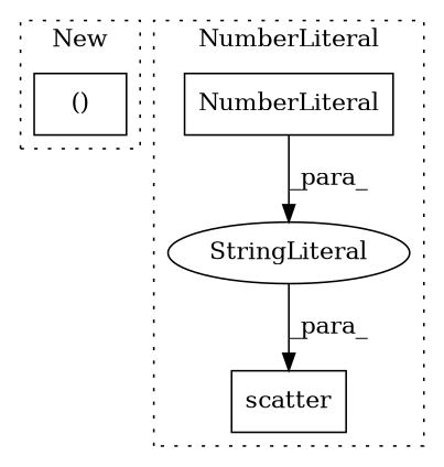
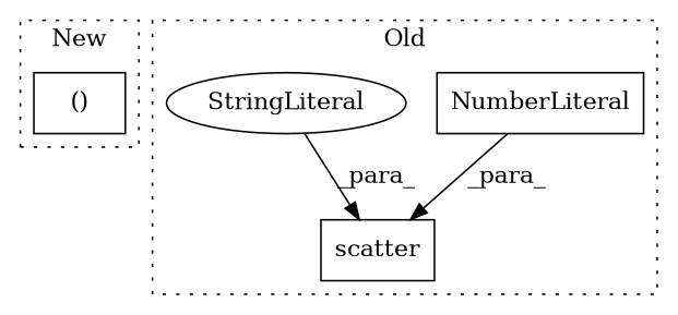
  digraph {
    node [shape=box]
    n1 [a=106 l=22 label="()" s=2288]
    n2 [a=32 l="8,1" label=scatter s="2328,2385"]
    n3 [a=34 l=1 label=NumberLiteral s=2384]
    n4 [a=45 l=5 label=StringLiteral s=2378 shape=ellipse]
    subgraph cluster_1 {
      label=New
      style=dotted
      n1
    }
    subgraph cluster_2 {
-     label=NumberLiteral
+     label=Old
      style=dotted
      n2
      n3
      n4
    }
-   n3 -> n4 [label=_para_]
+   n3 -> n2 [label=_para_]
    n4 -> n2 [label=_para_]
  }
